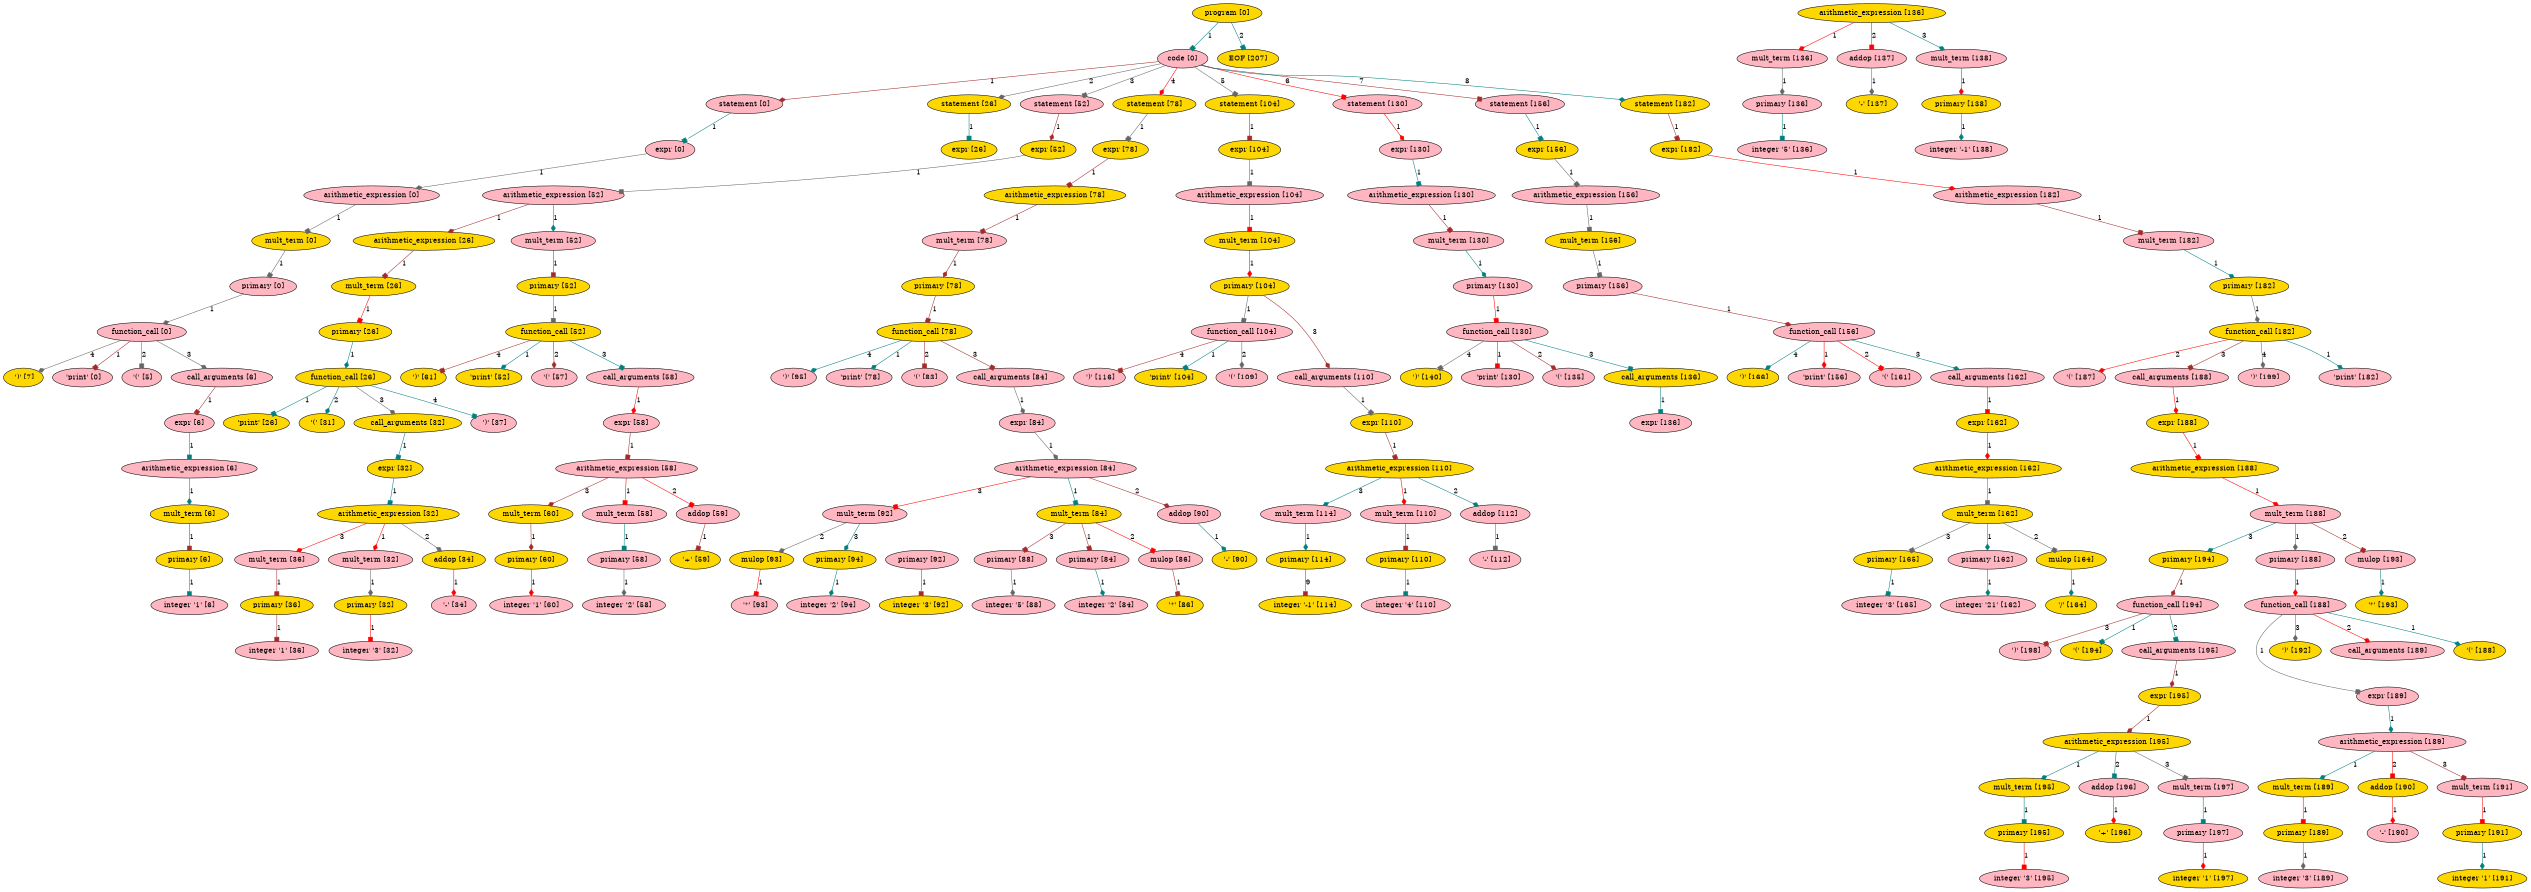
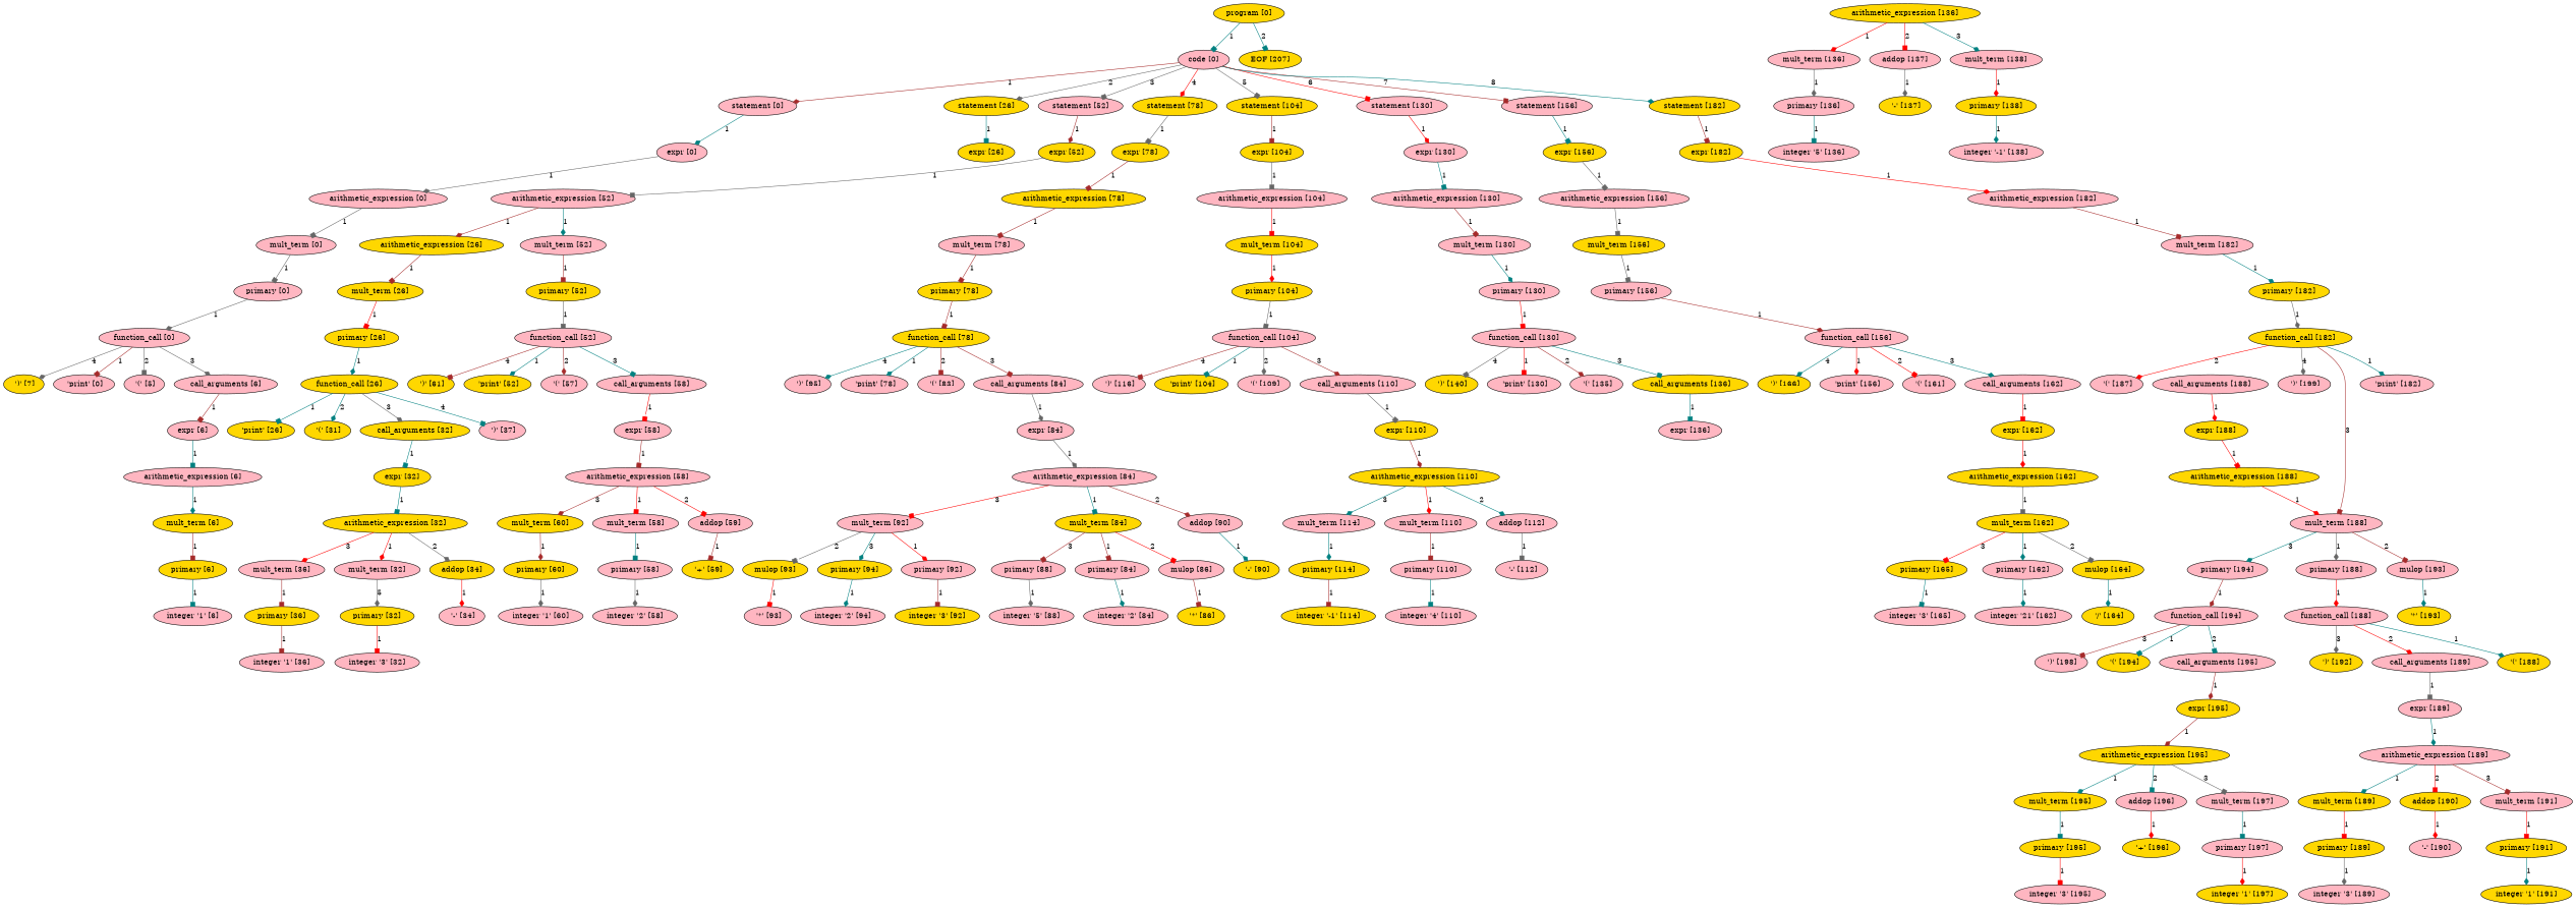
  digraph {
    node [fillcolor=lightpink style=filled]
    edge [arrowhead=box color=teal]
    n1 [fillcolor=gold label="program [0]"]
    n2 [label="code [0]"]
    n3 [fillcolor=gold label="EOF [207]"]
    n4 [label="statement [0]"]
    n5 [fillcolor=gold label="statement [26]"]
    n6 [label="statement [52]"]
    n7 [fillcolor=gold label="statement [78]"]
    n8 [fillcolor=gold label="statement [104]"]
    n9 [label="statement [130]"]
    n10 [label="statement [156]"]
    n11 [fillcolor=gold label="statement [182]"]
    n12 [label="expr [0]"]
    n13 [fillcolor=gold label="expr [26]"]
    n14 [fillcolor=gold label="expr [52]"]
    n15 [fillcolor=gold label="expr [78]"]
    n16 [fillcolor=gold label="expr [104]"]
    n17 [label="expr [130]"]
    n18 [fillcolor=gold label="expr [156]"]
    n19 [fillcolor=gold label="expr [182]"]
    n20 [label="arithmetic_expression [0]"]
-   n21 [fillcolor=gold label="mult_term [0]"]
+   n21 [label="mult_term [0]"]
    n22 [label="primary [0]"]
    n23 [label="function_call [0]"]
    n24 [label=" 'print' [0]"]
    n25 [label=" '(' [5]"]
    n26 [label="call_arguments [6]"]
    n27 [fillcolor=gold label=" ')' [7]"]
    n28 [label="expr [6]"]
    n29 [label="arithmetic_expression [6]"]
    n30 [fillcolor=gold label="mult_term [6]"]
    n31 [fillcolor=gold label="primary [6]"]
    n32 [label="integer '1' [6]"]
    n33 [fillcolor=gold label="arithmetic_expression [26]"]
    n34 [fillcolor=gold label="mult_term [26]"]
    n35 [fillcolor=gold label="primary [26]"]
    n36 [fillcolor=gold label="function_call [26]"]
    n37 [fillcolor=gold label=" 'print' [26]"]
    n38 [fillcolor=gold label=" '(' [31]"]
    n39 [fillcolor=gold label="call_arguments [32]"]
    n40 [label=" ')' [37]"]
    n41 [fillcolor=gold label="expr [32]"]
    n42 [fillcolor=gold label="arithmetic_expression [32]"]
    n43 [label="mult_term [32]"]
    n44 [fillcolor=gold label="addop [34]"]
    n45 [label="mult_term [36]"]
    n46 [fillcolor=gold label="primary [32]"]
    n47 [label=" '-' [34]"]
    n48 [fillcolor=gold label="primary [36]"]
    n49 [label="integer '3' [32]"]
    n50 [label="integer '1' [36]"]
    n51 [label="arithmetic_expression [52]"]
    n52 [label="mult_term [52]"]
    n53 [fillcolor=gold label="primary [52]"]
-   n54 [fillcolor=gold label="function_call [52]"]
+   n54 [label="function_call [52]"]
    n55 [fillcolor=gold label=" 'print' [52]"]
    n56 [label=" '(' [57]"]
    n57 [label="call_arguments [58]"]
    n58 [fillcolor=gold label=" ')' [61]"]
    n59 [label="expr [58]"]
    n60 [label="arithmetic_expression [58]"]
    n61 [label="mult_term [58]"]
    n62 [label="addop [59]"]
    n63 [fillcolor=gold label="mult_term [60]"]
    n64 [label="primary [58]"]
    n65 [fillcolor=gold label=" '+' [59]"]
    n66 [fillcolor=gold label="primary [60]"]
    n67 [label="integer '2' [58]"]
    n68 [label="integer '1' [60]"]
    n69 [fillcolor=gold label="arithmetic_expression [78]"]
    n70 [label="mult_term [78]"]
    n71 [fillcolor=gold label="primary [78]"]
    n72 [fillcolor=gold label="function_call [78]"]
    n73 [label=" 'print' [78]"]
    n74 [label=" '(' [83]"]
    n75 [label="call_arguments [84]"]
    n76 [label=" ')' [95]"]
    n77 [label="expr [84]"]
    n78 [label="arithmetic_expression [84]"]
    n79 [fillcolor=gold label="mult_term [84]"]
    n80 [label="addop [90]"]
    n81 [label="mult_term [92]"]
    n82 [label="primary [84]"]
    n83 [label="mulop [86]"]
    n84 [label="primary [88]"]
    n85 [fillcolor=gold label=" '-' [90]"]
    n86 [label="primary [92]"]
    n87 [fillcolor=gold label="mulop [93]"]
    n88 [fillcolor=gold label="primary [94]"]
    n89 [label="integer '2' [84]"]
    n90 [fillcolor=gold label=" '*' [86]"]
    n91 [label="integer '5' [88]"]
    n92 [fillcolor=gold label="integer '3' [92]"]
    n93 [label=" '*' [93]"]
    n94 [label="integer '2' [94]"]
    n95 [label="arithmetic_expression [104]"]
    n96 [fillcolor=gold label="mult_term [104]"]
    n97 [fillcolor=gold label="primary [104]"]
    n98 [label="function_call [104]"]
    n99 [fillcolor=gold label=" 'print' [104]"]
    n100 [label=" '(' [109]"]
    n101 [label="call_arguments [110]"]
    n102 [label=" ')' [116]"]
    n103 [fillcolor=gold label="expr [110]"]
    n104 [fillcolor=gold label="arithmetic_expression [110]"]
    n105 [label="mult_term [110]"]
    n106 [label="addop [112]"]
    n107 [label="mult_term [114]"]
-   n108 [fillcolor=gold label="primary [110]"]
+   n108 [label="primary [110]"]
    n109 [label=" '-' [112]"]
    n110 [fillcolor=gold label="primary [114]"]
    n111 [label="integer '4' [110]"]
    n112 [fillcolor=gold label="integer '-1' [114]"]
    n113 [label="arithmetic_expression [130]"]
    n114 [label="mult_term [130]"]
    n115 [label="primary [130]"]
    n116 [label="function_call [130]"]
    n117 [label=" 'print' [130]"]
    n118 [label=" '(' [135]"]
    n119 [fillcolor=gold label="call_arguments [136]"]
    n120 [fillcolor=gold label=" ')' [140]"]
    n121 [label="expr [136]"]
    n122 [fillcolor=gold label="arithmetic_expression [136]"]
    n123 [label="mult_term [136]"]
    n124 [label="addop [137]"]
    n125 [label="mult_term [138]"]
    n126 [label="primary [136]"]
    n127 [fillcolor=gold label=" '-' [137]"]
    n128 [fillcolor=gold label="primary [138]"]
    n129 [label="integer '5' [136]"]
    n130 [label="integer '-1' [138]"]
    n131 [label="arithmetic_expression [156]"]
    n132 [fillcolor=gold label="mult_term [156]"]
    n133 [label="primary [156]"]
    n134 [label="function_call [156]"]
    n135 [label=" 'print' [156]"]
    n136 [label=" '(' [161]"]
    n137 [label="call_arguments [162]"]
    n138 [fillcolor=gold label=" ')' [166]"]
    n139 [fillcolor=gold label="expr [162]"]
    n140 [fillcolor=gold label="arithmetic_expression [162]"]
    n141 [fillcolor=gold label="mult_term [162]"]
    n142 [label="primary [162]"]
    n143 [fillcolor=gold label="mulop [164]"]
    n144 [fillcolor=gold label="primary [165]"]
    n145 [label="integer '21' [162]"]
    n146 [fillcolor=gold label=" '/' [164]"]
    n147 [label="integer '3' [165]"]
    n148 [label="arithmetic_expression [182]"]
    n149 [label="mult_term [182]"]
    n150 [fillcolor=gold label="primary [182]"]
    n151 [fillcolor=gold label="function_call [182]"]
    n152 [label=" 'print' [182]"]
    n153 [label=" '(' [187]"]
    n154 [label="call_arguments [188]"]
    n155 [label=" ')' [199]"]
    n156 [fillcolor=gold label="expr [188]"]
    n157 [fillcolor=gold label="arithmetic_expression [188]"]
    n158 [label="mult_term [188]"]
    n159 [label="primary [188]"]
    n160 [label="mulop [193]"]
-   n161 [fillcolor=gold label="primary [194]"]
+   n161 [label="primary [194]"]
    n162 [label="function_call [188]"]
    n163 [fillcolor=gold label=" '*' [193]"]
    n164 [label="function_call [194]"]
    n165 [fillcolor=gold label=" '(' [188]"]
    n166 [label="call_arguments [189]"]
    n167 [fillcolor=gold label=" ')' [192]"]
    n168 [label="expr [189]"]
    n169 [label="arithmetic_expression [189]"]
    n170 [fillcolor=gold label="mult_term [189]"]
    n171 [fillcolor=gold label="addop [190]"]
    n172 [label="mult_term [191]"]
    n173 [fillcolor=gold label="primary [189]"]
    n174 [label=" '-' [190]"]
    n175 [fillcolor=gold label="primary [191]"]
    n176 [label="integer '3' [189]"]
    n177 [fillcolor=gold label="integer '1' [191]"]
    n178 [fillcolor=gold label=" '(' [194]"]
    n179 [label="call_arguments [195]"]
    n180 [label=" ')' [198]"]
    n181 [fillcolor=gold label="expr [195]"]
    n182 [fillcolor=gold label="arithmetic_expression [195]"]
    n183 [fillcolor=gold label="mult_term [195]"]
    n184 [label="addop [196]"]
    n185 [label="mult_term [197]"]
    n186 [fillcolor=gold label="primary [195]"]
    n187 [fillcolor=gold label=" '+' [196]"]
    n188 [label="primary [197]"]
    n189 [label="integer '3' [195]"]
    n190 [fillcolor=gold label="integer '1' [197]"]
    n1 -> n2 [label=1]
    n1 -> n3 [label=2]
    n2 -> n4 [arrowhead=diamond color=brown label=1]
    n2 -> n5 [arrowhead=diamond color=gray40 label=2]
    n2 -> n6 [color=gray40 label=3]
    n2 -> n7 [arrowhead=diamond color=red label=4]
    n2 -> n8 [color=gray40 label=5]
    n2 -> n9 [color=red label=6]
    n2 -> n10 [color=brown label=7]
    n2 -> n11 [arrowhead=diamond label=8]
-   n4 -> n12 [label=1]
+   n4 -> n12 [arrowhead=diamond label=1]
    n5 -> n13 [label=1]
    n6 -> n14 [arrowhead=diamond color=brown label=1]
    n7 -> n15 [color=gray40 label=1]
    n8 -> n16 [color=brown label=1]
    n9 -> n17 [arrowhead=diamond color=red label=1]
    n10 -> n18 [label=1]
    n11 -> n19 [color=brown label=1]
    n12 -> n20 [arrowhead=diamond color=gray40 label=1]
    n14 -> n51 [color=gray40 label=1]
    n15 -> n69 [color=brown label=1]
    n16 -> n95 [color=gray40 label=1]
    n17 -> n113 [label=1]
    n18 -> n131 [color=gray40 label=1]
    n19 -> n148 [arrowhead=diamond color=red label=1]
    n20 -> n21 [color=gray40 label=1]
    n21 -> n22 [color=gray40 label=1]
    n22 -> n23 [arrowhead=diamond color=gray40 label=1]
    n23 -> n24 [color=brown label=1]
    n23 -> n25 [color=gray40 label=2]
    n23 -> n26 [arrowhead=diamond color=gray40 label=3]
    n23 -> n27 [arrowhead=diamond color=gray40 label=4]
    n26 -> n28 [color=brown label=1]
    n28 -> n29 [label=1]
    n29 -> n30 [arrowhead=diamond label=1]
    n30 -> n31 [color=brown label=1]
    n31 -> n32 [label=1]
    n33 -> n34 [color=brown label=1]
    n34 -> n35 [color=red label=1]
    n35 -> n36 [arrowhead=diamond label=1]
    n36 -> n37 [label=1]
    n36 -> n38 [arrowhead=diamond label=2]
    n36 -> n39 [arrowhead=diamond color=gray40 label=3]
    n36 -> n40 [label=4]
    n39 -> n41 [label=1]
    n41 -> n42 [label=1]
    n42 -> n43 [arrowhead=diamond color=red label=1]
    n42 -> n44 [arrowhead=diamond color=gray40 label=2]
    n42 -> n45 [arrowhead=diamond color=red label=3]
-   n43 -> n46 [arrowhead=diamond color=gray40 label=1]
+   n43 -> n46 [arrowhead=diamond color=gray40 label=5]
    n44 -> n47 [arrowhead=diamond color=red label=1]
    n45 -> n48 [color=brown label=1]
    n46 -> n49 [color=red label=1]
    n48 -> n50 [color=brown label=1]
    n51 -> n33 [arrowhead=diamond color=brown label=1]
    n51 -> n52 [arrowhead=diamond label=1]
    n52 -> n53 [color=brown label=1]
    n53 -> n54 [color=gray40 label=1]
    n54 -> n55 [arrowhead=diamond label=1]
    n54 -> n56 [arrowhead=diamond color=brown label=2]
    n54 -> n57 [label=3]
    n54 -> n58 [color=brown label=4]
-   n57 -> n59 [arrowhead=diamond color=red label=1]
+   n57 -> n59 [color=red label=1]
    n59 -> n60 [color=brown label=1]
    n60 -> n61 [color=red label=1]
    n60 -> n62 [color=red label=2]
    n60 -> n63 [arrowhead=diamond color=brown label=3]
    n61 -> n64 [label=1]
    n62 -> n65 [color=brown label=1]
    n63 -> n66 [arrowhead=diamond color=brown label=1]
    n64 -> n67 [arrowhead=diamond color=gray40 label=1]
-   n66 -> n68 [arrowhead=diamond color=red label=1]
+   n66 -> n68 [arrowhead=diamond color=gray40 label=1]
    n69 -> n70 [color=brown label=1]
-   n70 -> n71 [arrowhead=diamond color=brown label=1]
+   n70 -> n71 [color=brown label=1]
    n71 -> n72 [color=brown label=1]
    n72 -> n73 [arrowhead=diamond label=1]
    n72 -> n74 [color=brown label=2]
    n72 -> n75 [color=brown label=3]
    n72 -> n76 [arrowhead=diamond label=4]
    n75 -> n77 [arrowhead=diamond color=gray40 label=1]
    n77 -> n78 [arrowhead=diamond color=gray40 label=1]
    n78 -> n79 [label=1]
    n78 -> n80 [arrowhead=diamond color=brown label=2]
    n78 -> n81 [color=red label=3]
    n79 -> n82 [color=brown label=1]
    n79 -> n83 [color=red label=2]
    n79 -> n84 [color=brown label=3]
    n80 -> n85 [arrowhead=diamond label=1]
-   n81 -> n87 [arrowhead=diamond color=gray40 label=2]
+   n81 -> n86 [arrowhead=diamond color=red label=1]
+   n81 -> n87 [color=gray40 label=2]
    n81 -> n88 [arrowhead=diamond label=3]
    n82 -> n89 [arrowhead=diamond label=1]
    n83 -> n90 [color=brown label=1]
    n84 -> n91 [arrowhead=diamond color=gray40 label=1]
    n86 -> n92 [color=brown label=1]
    n87 -> n93 [color=red label=1]
    n88 -> n94 [arrowhead=diamond label=1]
    n95 -> n96 [color=red label=1]
    n96 -> n97 [arrowhead=diamond color=red label=1]
    n97 -> n98 [color=gray40 label=1]
    n98 -> n99 [label=1]
    n98 -> n100 [arrowhead=diamond color=gray40 label=2]
-   n97 -> n101 [arrowhead=diamond color=brown label=3]
+   n98 -> n101 [arrowhead=diamond color=brown label=3]
    n98 -> n102 [color=brown label=4]
    n101 -> n103 [color=gray40 label=1]
-   n103 -> n104 [color=brown label=1]
+   n103 -> n104 [arrowhead=diamond color=brown label=1]
    n104 -> n105 [arrowhead=diamond color=red label=1]
    n104 -> n106 [arrowhead=diamond label=2]
    n104 -> n107 [arrowhead=diamond label=3]
    n105 -> n108 [color=brown label=1]
    n106 -> n109 [color=gray40 label=1]
    n107 -> n110 [arrowhead=diamond label=1]
    n108 -> n111 [label=1]
-   n110 -> n112 [color=brown label=9]
+   n110 -> n112 [color=brown label=1]
    n113 -> n114 [color=brown label=1]
    n114 -> n115 [arrowhead=diamond label=1]
    n115 -> n116 [color=red label=1]
    n116 -> n117 [color=red label=1]
    n116 -> n118 [arrowhead=diamond color=brown label=2]
    n116 -> n119 [label=3]
    n116 -> n120 [color=gray40 label=4]
    n119 -> n121 [label=1]
    n122 -> n123 [arrowhead=diamond color=red label=1]
    n122 -> n124 [color=red label=2]
    n122 -> n125 [arrowhead=diamond label=3]
    n123 -> n126 [arrowhead=diamond color=gray40 label=1]
    n124 -> n127 [arrowhead=diamond color=gray40 label=1]
    n125 -> n128 [arrowhead=diamond color=red label=1]
    n126 -> n129 [label=1]
    n128 -> n130 [arrowhead=diamond label=1]
    n131 -> n132 [color=gray40 label=1]
    n132 -> n133 [color=gray40 label=1]
    n133 -> n134 [arrowhead=diamond color=brown label=1]
    n134 -> n135 [arrowhead=diamond color=red label=1]
    n134 -> n136 [color=red label=2]
    n134 -> n137 [arrowhead=diamond label=3]
    n134 -> n138 [arrowhead=diamond label=4]
    n137 -> n139 [color=red label=1]
    n139 -> n140 [arrowhead=diamond color=red label=1]
    n140 -> n141 [color=gray40 label=1]
    n141 -> n142 [arrowhead=diamond label=1]
    n141 -> n143 [color=gray40 label=2]
-   n141 -> n144 [color=gray40 label=3]
+   n141 -> n144 [color=red label=3]
    n142 -> n145 [arrowhead=diamond label=1]
    n143 -> n146 [arrowhead=diamond label=1]
    n144 -> n147 [label=1]
    n148 -> n149 [color=brown label=1]
    n149 -> n150 [arrowhead=diamond label=1]
    n150 -> n151 [arrowhead=diamond color=gray40 label=1]
    n151 -> n152 [arrowhead=diamond label=1]
    n151 -> n153 [arrowhead=diamond color=red label=2]
-   n151 -> n154 [color=brown label=3]
+   n151 -> n158 [color=brown label=3]
    n151 -> n155 [arrowhead=diamond color=gray40 label=4]
    n154 -> n156 [arrowhead=diamond color=red label=1]
    n156 -> n157 [color=red label=1]
    n157 -> n158 [arrowhead=diamond color=red label=1]
    n158 -> n159 [arrowhead=diamond color=gray40 label=1]
    n158 -> n160 [color=brown label=2]
    n158 -> n161 [arrowhead=diamond label=3]
    n159 -> n162 [arrowhead=diamond color=red label=1]
    n160 -> n163 [arrowhead=diamond label=1]
    n161 -> n164 [arrowhead=diamond color=brown label=1]
    n162 -> n165 [arrowhead=diamond label=1]
    n162 -> n166 [arrowhead=diamond color=red label=2]
    n162 -> n167 [arrowhead=diamond color=gray40 label=3]
    n164 -> n178 [label=1]
    n164 -> n179 [label=2]
    n164 -> n180 [color=brown label=3]
-   n162 -> n168 [color=gray40 label=1]
+   n166 -> n168 [color=gray40 label=1]
    n168 -> n169 [arrowhead=diamond label=1]
    n169 -> n170 [arrowhead=diamond label=1]
    n169 -> n171 [color=red label=2]
    n169 -> n172 [color=brown label=3]
    n170 -> n173 [color=red label=1]
    n171 -> n174 [arrowhead=diamond color=red label=1]
    n172 -> n175 [color=red label=1]
    n173 -> n176 [arrowhead=diamond color=gray40 label=1]
    n175 -> n177 [arrowhead=diamond label=1]
    n179 -> n181 [arrowhead=diamond color=brown label=1]
    n181 -> n182 [arrowhead=diamond color=brown label=1]
    n182 -> n183 [arrowhead=diamond label=1]
    n182 -> n184 [label=2]
    n182 -> n185 [color=gray40 label=3]
    n183 -> n186 [label=1]
    n184 -> n187 [arrowhead=diamond color=red label=1]
    n185 -> n188 [label=1]
    n186 -> n189 [color=red label=1]
    n188 -> n190 [arrowhead=diamond color=red label=1]
  }
